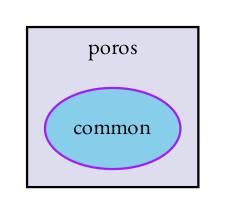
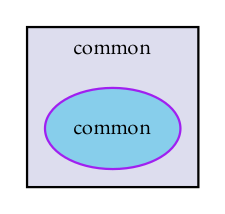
  digraph {
    compound=true
    fontname="EB Garamond"
    n1 [fillcolor=skyblue fontname="EB Garamond" fontsize=10 label=common pencolor=black shape=ellipse style=filled color=purple]
    subgraph cluster_1 {
      bgcolor="#ddddee"
      fontsize=10
-     label=poros
+     label=common
      pencolor=black
      n1
    }
  }
